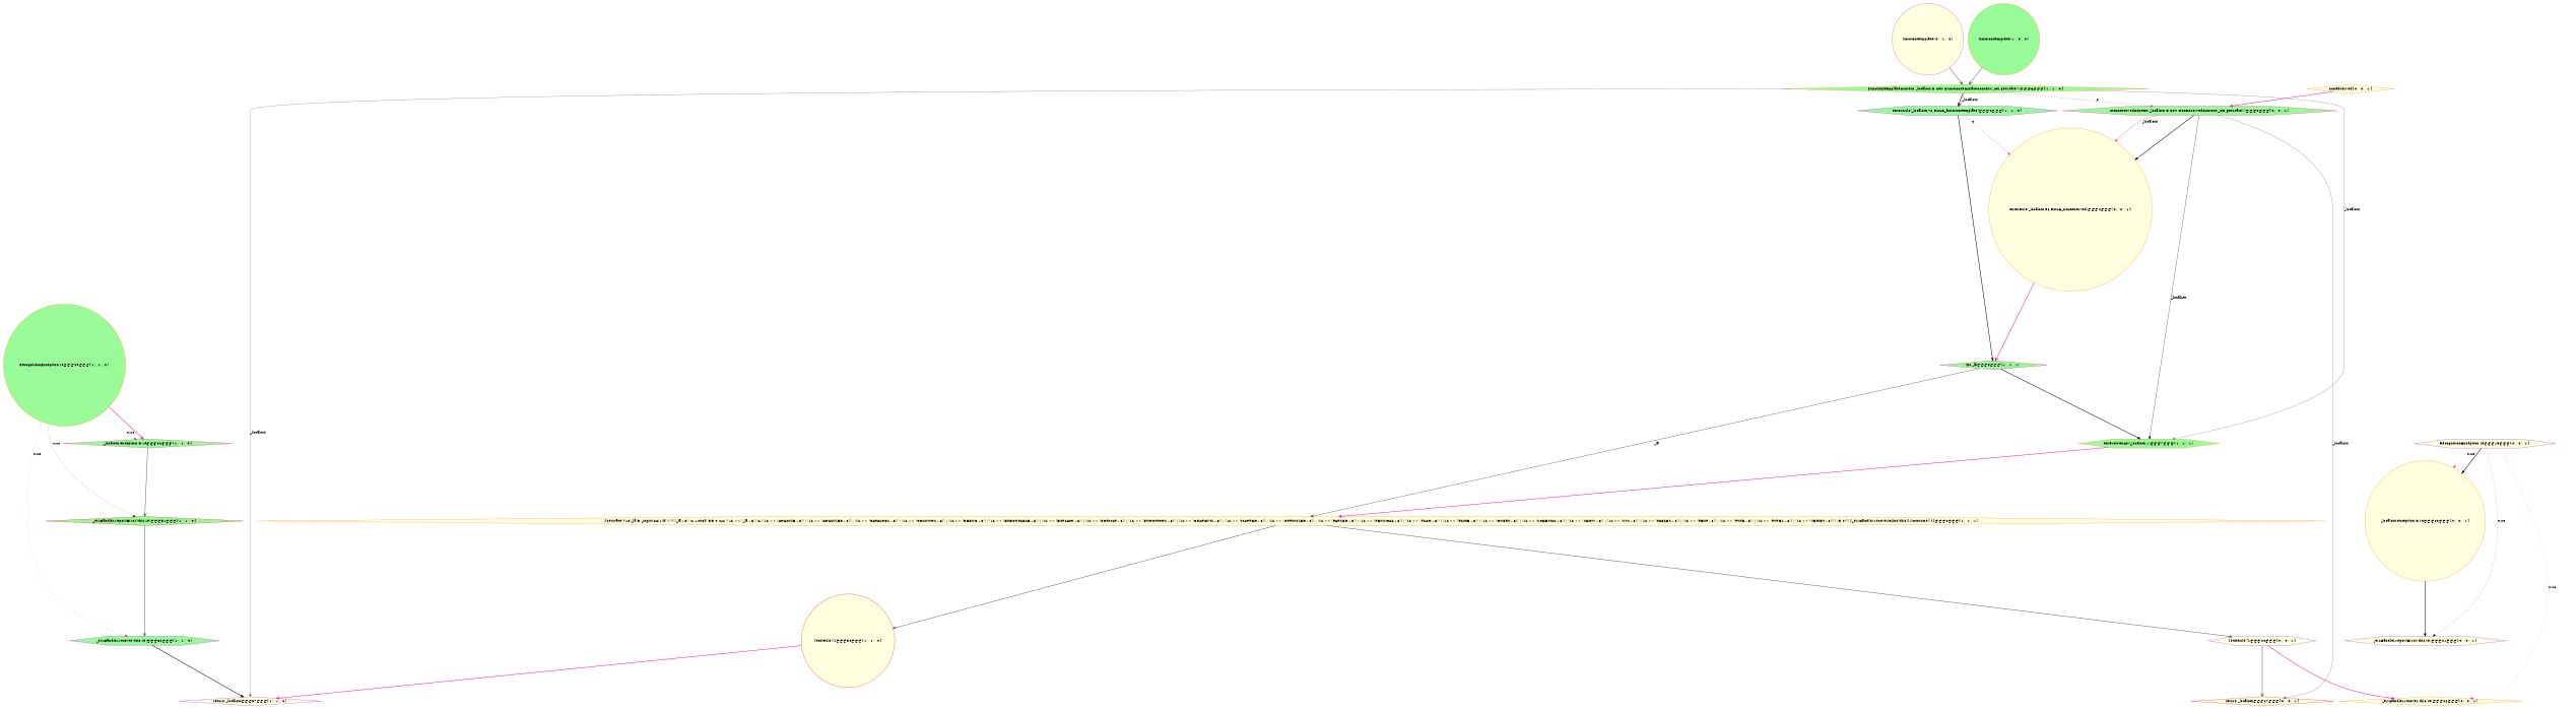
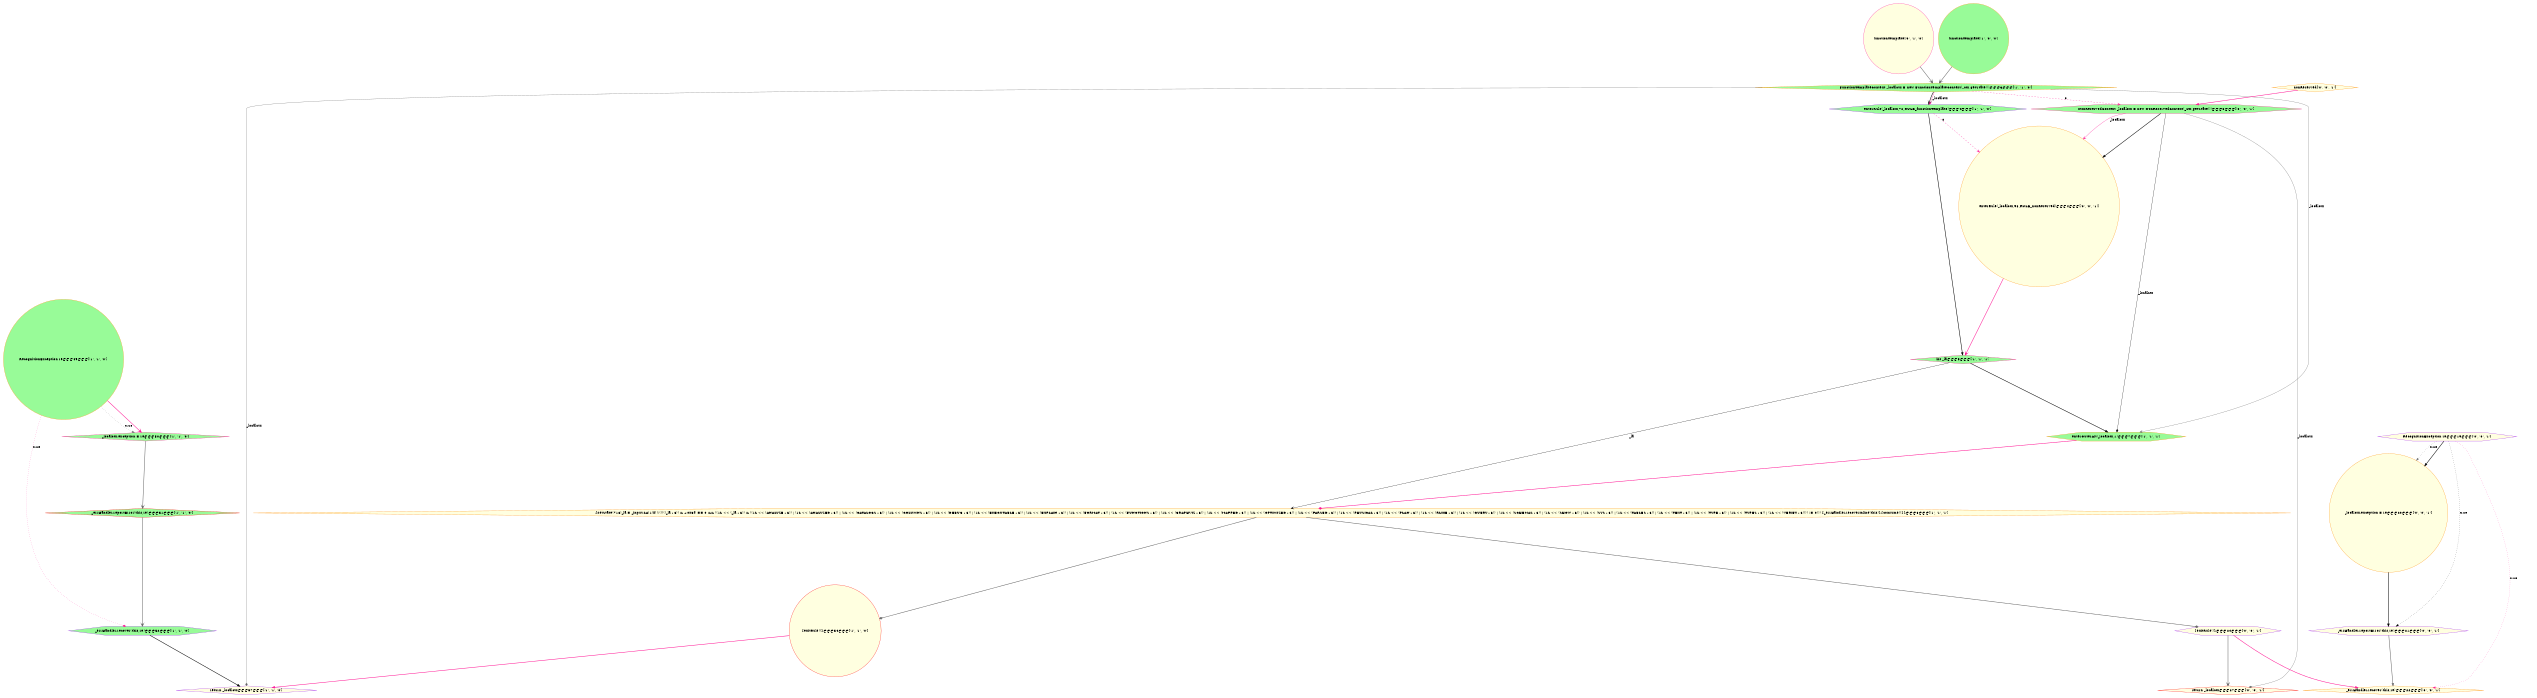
  digraph {
    node [color=darkorange fillcolor=lightyellow shape=diamond style=filled]
    edge [arrowhead=normal color=gray40 style=bold]
    n1 [color=deeppink label="functionTemplate['0', '1', '0']" shape=circle]
    n2 [fillcolor=palegreen label="FunctionTemplateContext _localctx = new FunctionTemplateContext(_ctx,getState())@@@3@@@['1', '1', '0']"]
    n3 [fillcolor=palegreen label="enterOuterAlt(_localctx,1)@@@7@@@['1', '1', '1']" shape=hexagon]
    n4 [color=purple label="return _localctx@@@57@@@['1', '1', '0']"]
    n5 [color=purple fillcolor=palegreen label="enterRule(_localctx,72,RULE_functionTemplate)@@@4@@@['1', '1', '0']" shape=hexagon]
    n6 [color=deeppink fillcolor=palegreen label="NonReservedContext _localctx = new NonReservedContext(_ctx,getState())@@@3@@@['0', '0', '1']" shape=hexagon]
    n7 [label="{setState(718)_la = _input.LA(1)if (!(((((_la - 6)) & ~0x3f) == 0 && ((1L << (_la - 6)) & ((1L << (ANALYZE - 6)) | (1L << (ANALYZED - 6)) | (1L << (CATALOGS - 6)) | (1L << (COLUMNS - 6)) | (1L << (DEBUG - 6)) | (1L << (EXECUTABLE - 6)) | (1L << (EXPLAIN - 6)) | (1L << (FORMAT - 6)) | (1L << (FUNCTIONS - 6)) | (1L << (GRAPHVIZ - 6)) | (1L << (MAPPED - 6)) | (1L << (OPTIMIZED - 6)) | (1L << (PARSED - 6)) | (1L << (PHYSICAL - 6)) | (1L << (PLAN - 6)) | (1L << (RLIKE - 6)) | (1L << (QUERY - 6)) | (1L << (SCHEMAS - 6)) | (1L << (SHOW - 6)) | (1L << (SYS - 6)) | (1L << (TABLES - 6)) | (1L << (TEXT - 6)) | (1L << (TYPE - 6)) | (1L << (TYPES - 6)) | (1L << (VERIFY - 6)))) != 0))) {_errHandler.recoverInline(this)}{consume()}}@@@8@@@['1', '1', '1']" shape=hexagon]
    n8 [color=purple label="{exitRule()}@@@24@@@['0', '0', '1']" shape=hexagon]
    n9 [color=red label="{exitRule()}@@@54@@@['1', '1', '0']" shape=circle]
    n10 [fillcolor=palegreen label="RecognitionException re@@@49@@@['1', '1', '0']" shape=circle]
    n11 [color=deeppink fillcolor=palegreen label="_localctx.exception = re@@@50@@@['1', '1', '0']"]
    n12 [color=red fillcolor=palegreen label="_errHandler.reportError(this,re)@@@51@@@['1', '1', '0']"]
    n13 [color=purple fillcolor=palegreen label="_errHandler.recover(this,re)@@@52@@@['1', '1', '0']" shape=hexagon]
    n14 [color=red label="return _localctx@@@27@@@['0', '0', '1']"]
    n15 [label="_errHandler.recover(this,re)@@@22@@@['0', '0', '1']"]
    n16 [label="enterRule(_localctx,98,RULE_nonReserved)@@@4@@@['0', '0', '1']" shape=circle]
    n17 [color=deeppink fillcolor=palegreen label="int _la@@@5@@@['1', '1', '1']"]
    n18 [label="nonReserved['0', '0', '1']"]
    n19 [color=purple label="RecognitionException re@@@19@@@['0', '0', '1']" shape=hexagon]
    n20 [color=purple label="_errHandler.reportError(this,re)@@@21@@@['0', '0', '1']" shape=hexagon]
    n21 [label="_localctx.exception = re@@@20@@@['0', '0', '1']" shape=circle]
    n22 [fillcolor=palegreen label="functionTemplate['1', '0', '0']" shape=circle]
    n1 -> n2 [arrowhead=vee]
    n2 -> n3 [arrowhead=vee label=_localctx style=solid]
    n2 -> n4 [arrowhead=diamond label=_localctx style=solid]
    n2 -> n5 [arrowhead=vee color=black]
    n2 -> n5 [arrowhead=vee color=deeppink label=_localctx style=solid]
    n2 -> n6 [arrowhead=vee color=deeppink label=0 style=dashed]
    n3 -> n7 [arrowhead=diamond color=deeppink]
    n5 -> n16 [arrowhead=vee color=deeppink label=0 style=dashed]
    n5 -> n17 [color=black]
    n6 -> n3 [arrowhead=diamond color=black label=_localctx style=solid]
    n6 -> n14 [arrowhead=diamond label=_localctx style=solid]
    n6 -> n16 [arrowhead=vee color=deeppink label=_localctx style=solid]
    n6 -> n16 [color=black]
    n7 -> n8 [arrowhead=diamond]
    n7 -> n9 [arrowhead=diamond]
    n8 -> n14 [arrowhead=vee]
    n8 -> n15 [color=deeppink]
    n9 -> n4 [color=deeppink]
    n10 -> n11 [arrowhead=vee color=deeppink]
    n10 -> n11 [label=true style=dotted]
-   n10 -> n12 [color=black label=true style=dotted]
    n10 -> n13 [arrowhead=diamond color=deeppink label=true style=dotted]
    n11 -> n12 [arrowhead=vee]
    n12 -> n13 [arrowhead=vee]
    n13 -> n4 [color=black]
    n16 -> n17 [arrowhead=vee color=deeppink]
    n17 -> n3 [color=black]
    n17 -> n7 [arrowhead=vee color=black label=_la style=solid]
    n18 -> n6 [color=deeppink]
    n19 -> n15 [color=deeppink label=true style=dotted]
    n19 -> n20 [color=black label=true style=dotted]
    n19 -> n21 [color=black]
    n19 -> n21 [label=true style=dotted]
+   n20 -> n15
    n21 -> n20 [color=black]
    n22 -> n2 [arrowhead=vee]
  }
